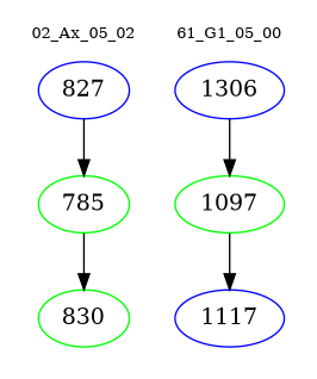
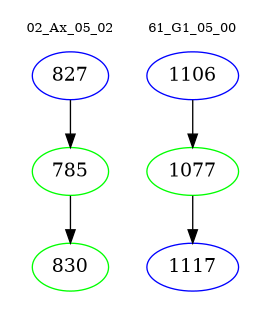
  digraph {
    node [color=blue]
    edge [color=black]
    n1 [label=827]
    n2 [color=green label=785]
    n3 [color=green label=830]
-   n4 [label=1306]
-   n5 [color=green label=1097]
+   n4 [label=1106]
+   n5 [color=green label=1077]
    n6 [label=1117]
    subgraph cluster_1 {
      color=white
      fontsize=10
      label="02_Ax_05_02"
      n1
      n2
      n3
    }
    subgraph cluster_2 {
      color=white
      fontsize=10
      label="61_G1_05_00"
      n4
      n5
      n6
    }
    n1 -> n2
    n2 -> n3
    n4 -> n5
    n5 -> n6
  }
